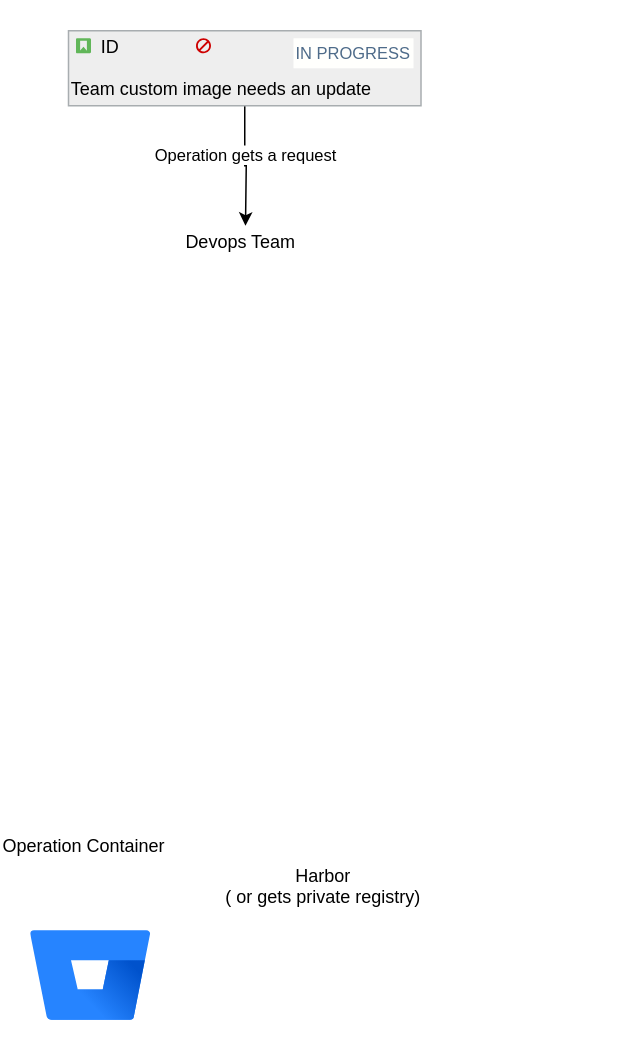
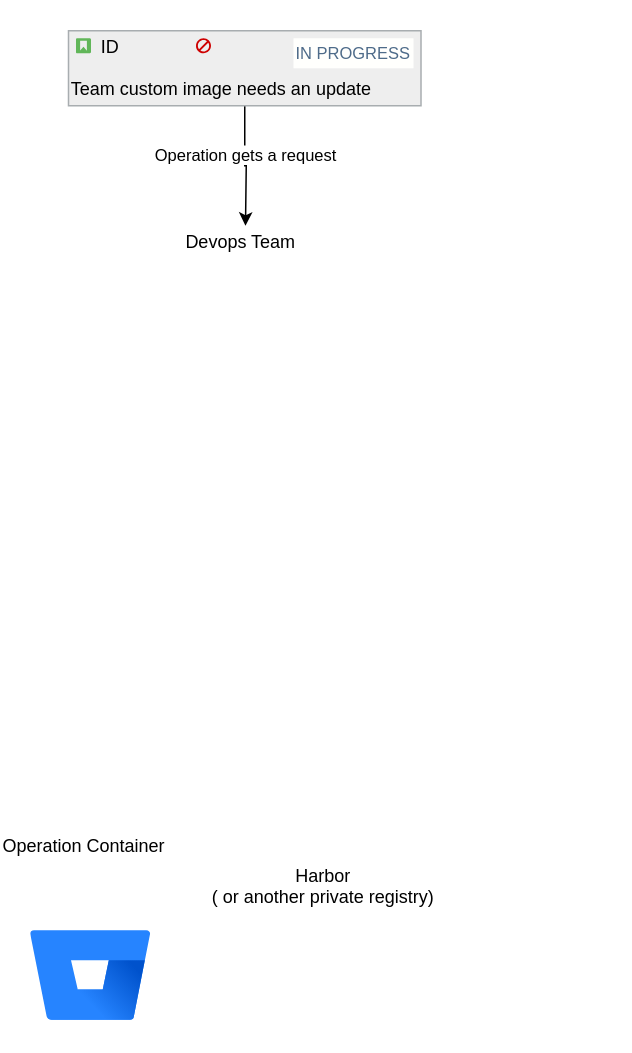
  <mxCell id="0" />
  <mxCell id="1" parent="0" />
  <mxCell id="2" value="Operation Container" style="shape=image;html=1;verticalAlign=top;verticalLabelPosition=bottom;labelBackgroundColor=#ffffff;imageAspect=0;aspect=fixed;image=https://cdn3.iconfinder.com/data/icons/social-media-2169/24/social_media_social_media_logo_docker-128.png" vertex="1" parent="1"><mxGeometry x="20" y="480" width="70" height="70" as="geometry" /></mxCell>
- <mxCell id="3" value="Harbor&#10;( or gets private registry)" style="shape=image;verticalLabelPosition=bottom;labelBackgroundColor=#ffffff;verticalAlign=top;aspect=fixed;imageAspect=0;image=https://www.jpaul.me/wp-content/uploads/2020/09/harbor-icon-color.png;" vertex="1" parent="1"><mxGeometry x="170" y="480" width="90" height="90" as="geometry" /></mxCell>
+ <mxCell id="3" value="Harbor&#10;( or another private registry)" style="shape=image;verticalLabelPosition=bottom;labelBackgroundColor=#ffffff;verticalAlign=top;aspect=fixed;imageAspect=0;image=https://www.jpaul.me/wp-content/uploads/2020/09/harbor-icon-color.png;" vertex="1" parent="1"><mxGeometry x="170" y="480" width="90" height="90" as="geometry" /></mxCell>
  <mxCell id="4" value="" style="shape=image;verticalLabelPosition=bottom;labelBackgroundColor=#ffffff;verticalAlign=top;aspect=fixed;imageAspect=0;image=https://about.gitlab.com/images/devops-tools/docker-hub-logo.png;" vertex="1" parent="1"><mxGeometry x="290" y="119.46" width="108.04" height="86.09" as="geometry" /></mxCell>
  <mxCell id="5" value="" style="image;image=img/lib/atlassian/Bitbucket_Logo.svg;" vertex="1" parent="1"><mxGeometry x="20" y="620" width="80" height="60" as="geometry" /></mxCell>
  <mxCell id="6" value="Devops Team" style="group;labelPosition=center;verticalLabelPosition=top;align=center;verticalAlign=bottom;" vertex="1" connectable="0" parent="1"><mxGeometry x="95" y="170" width="130" height="65" as="geometry" /></mxCell>
  <mxCell id="7" value="" style="shape=image;html=1;verticalAlign=top;verticalLabelPosition=bottom;labelBackgroundColor=#ffffff;imageAspect=0;aspect=fixed;image=https://cdn1.iconfinder.com/data/icons/user-pictures/100/supportfemale-128.png" vertex="1" parent="6"><mxGeometry width="65" height="65" as="geometry" /></mxCell>
  <mxCell id="8" value="" style="shape=image;html=1;verticalAlign=top;verticalLabelPosition=bottom;labelBackgroundColor=#ffffff;imageAspect=0;aspect=fixed;image=https://cdn1.iconfinder.com/data/icons/user-pictures/101/malecostume-128.png" vertex="1" parent="6"><mxGeometry x="65" width="65" height="65" as="geometry" /></mxCell>
  <mxCell id="9" style="edgeStyle=orthogonalEdgeStyle;rounded=0;orthogonalLoop=1;jettySize=auto;html=1;exitX=0.5;exitY=1;exitDx=0;exitDy=0;" edge="1" parent="1" source="11"><mxGeometry relative="1" as="geometry"><mxPoint x="163" y="150" as="targetPoint" /></mxGeometry></mxCell>
  <mxCell id="10" value="Operation gets a request" style="edgeLabel;html=1;align=center;verticalAlign=middle;resizable=0;points=[];" vertex="1" connectable="0" parent="9"><mxGeometry x="-0.219" relative="1" as="geometry"><mxPoint as="offset" /></mxGeometry></mxCell>
  <mxCell id="11" value="Team custom image needs an update" style="html=1;shadow=0;dashed=0;shape=mxgraph.atlassian.issue;issueType=story;issuePriority=blocker;issueStatus=inProgress;verticalAlign=top;align=left;whiteSpace=wrap;overflow=hidden;spacingTop=25;strokeColor=#A8ADB0;fillColor=#EEEEEE;fontSize=12;backgroundOutline=1;" vertex="1" parent="1"><mxGeometry x="45" y="20" width="235" height="50" as="geometry" /></mxCell>
  <mxCell id="12" value="ID" style="strokeColor=none;fillColor=none;part=1;resizable=0;align=left;autosize=1;points=[];deletable=0;connectable=0;" vertex="1" parent="11"><mxGeometry width="60" height="20" relative="1" as="geometry"><mxPoint x="20" as="offset" /></mxGeometry></mxCell>
